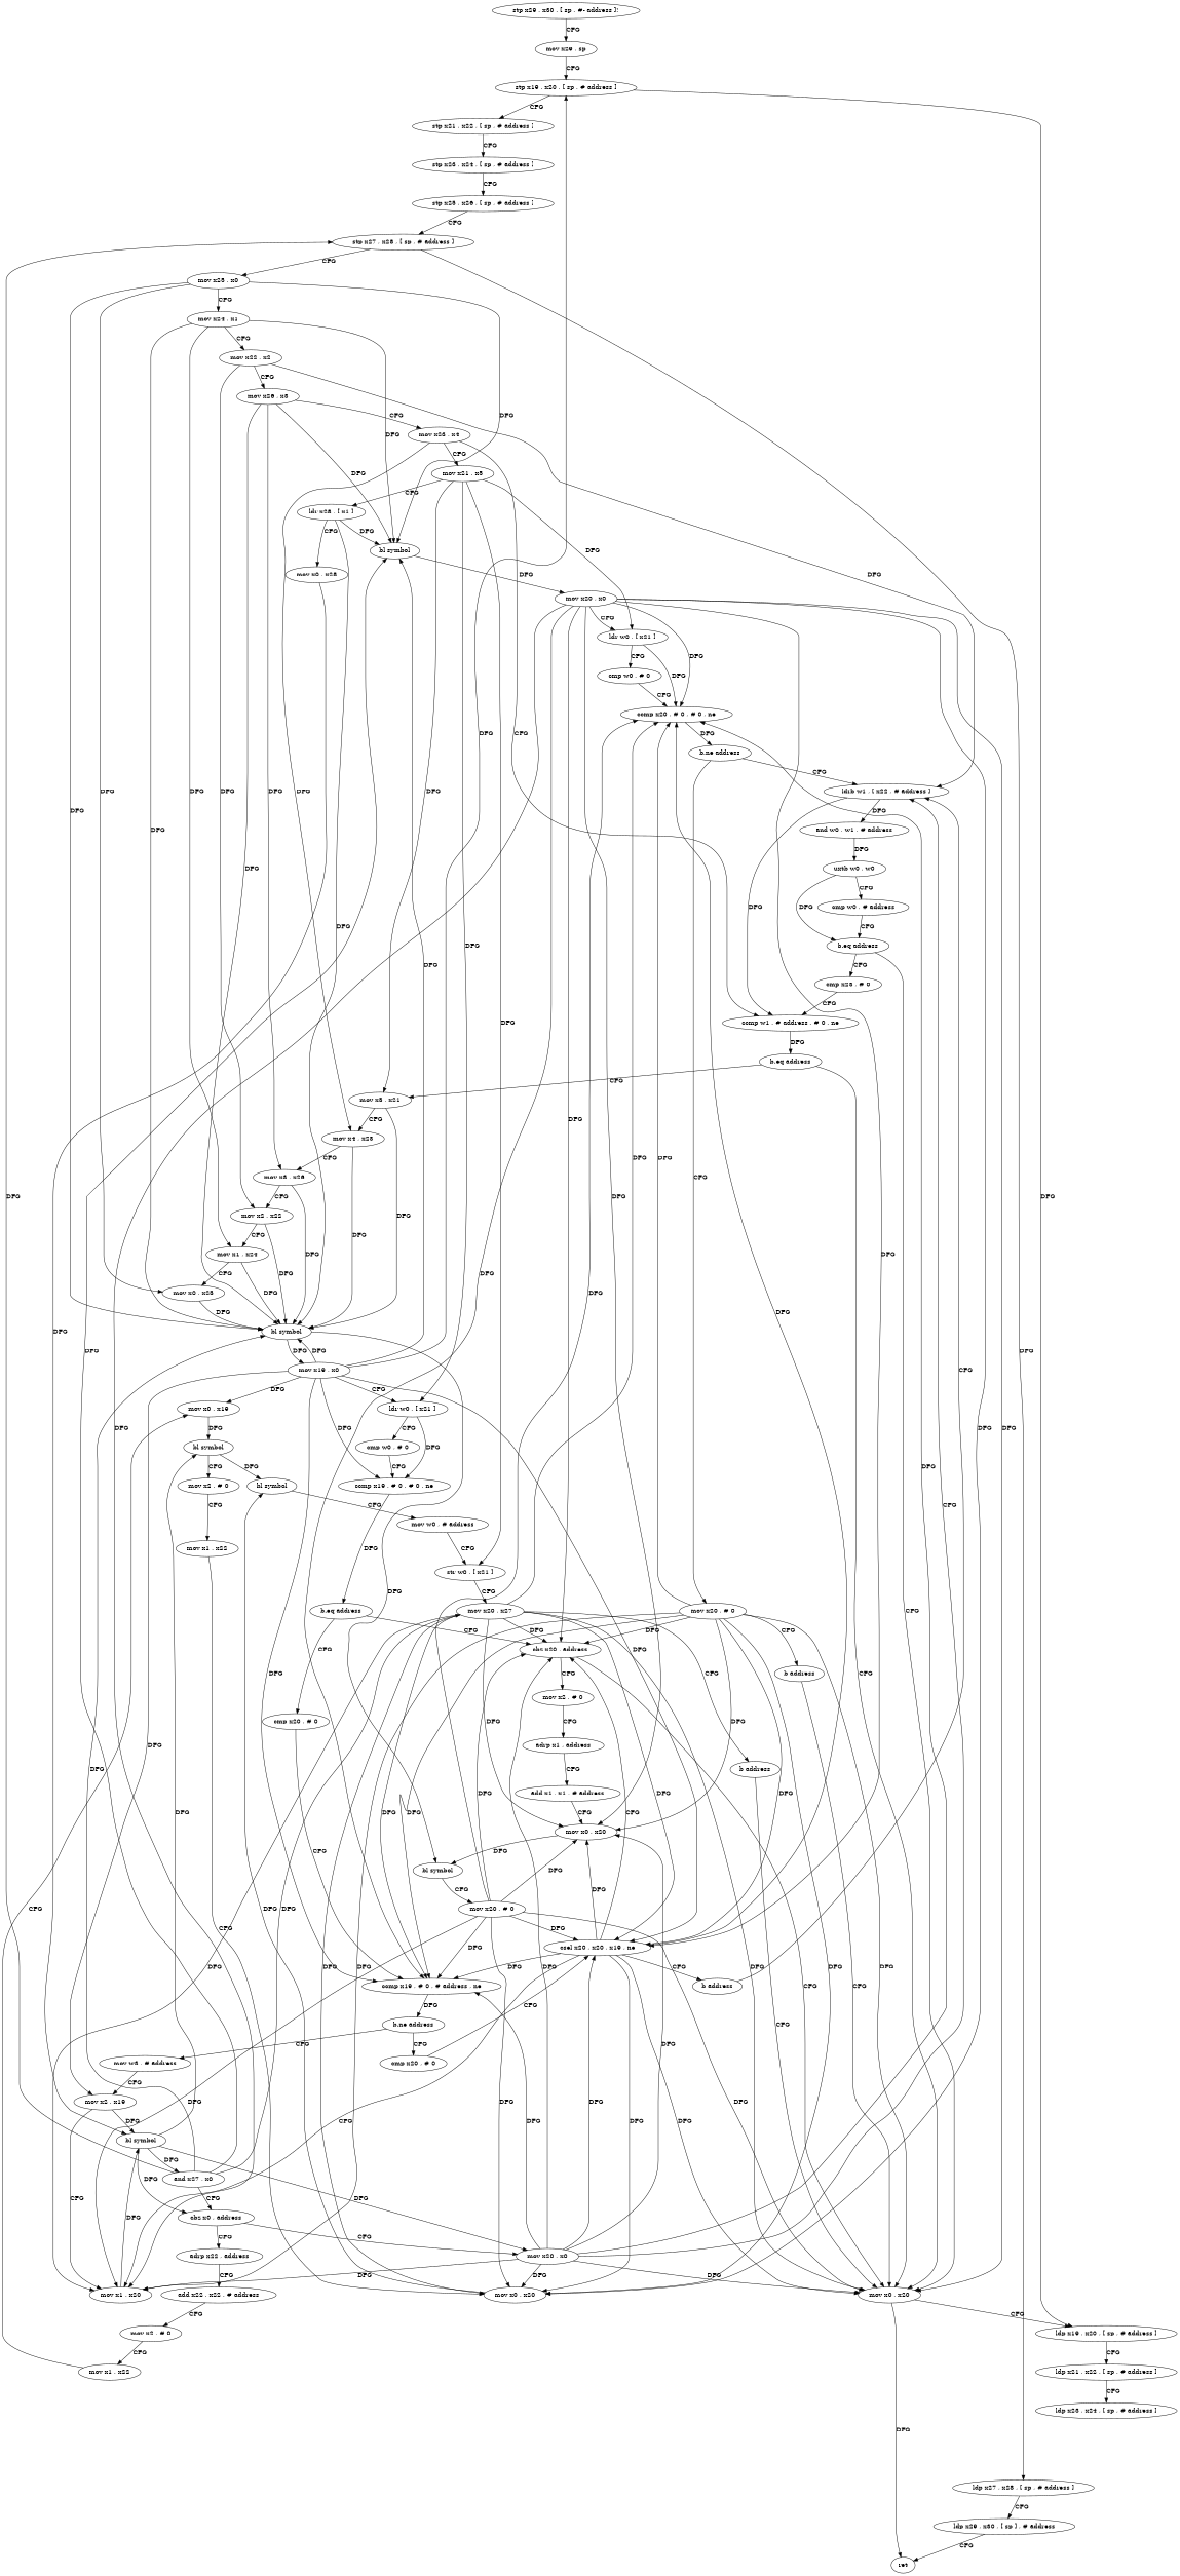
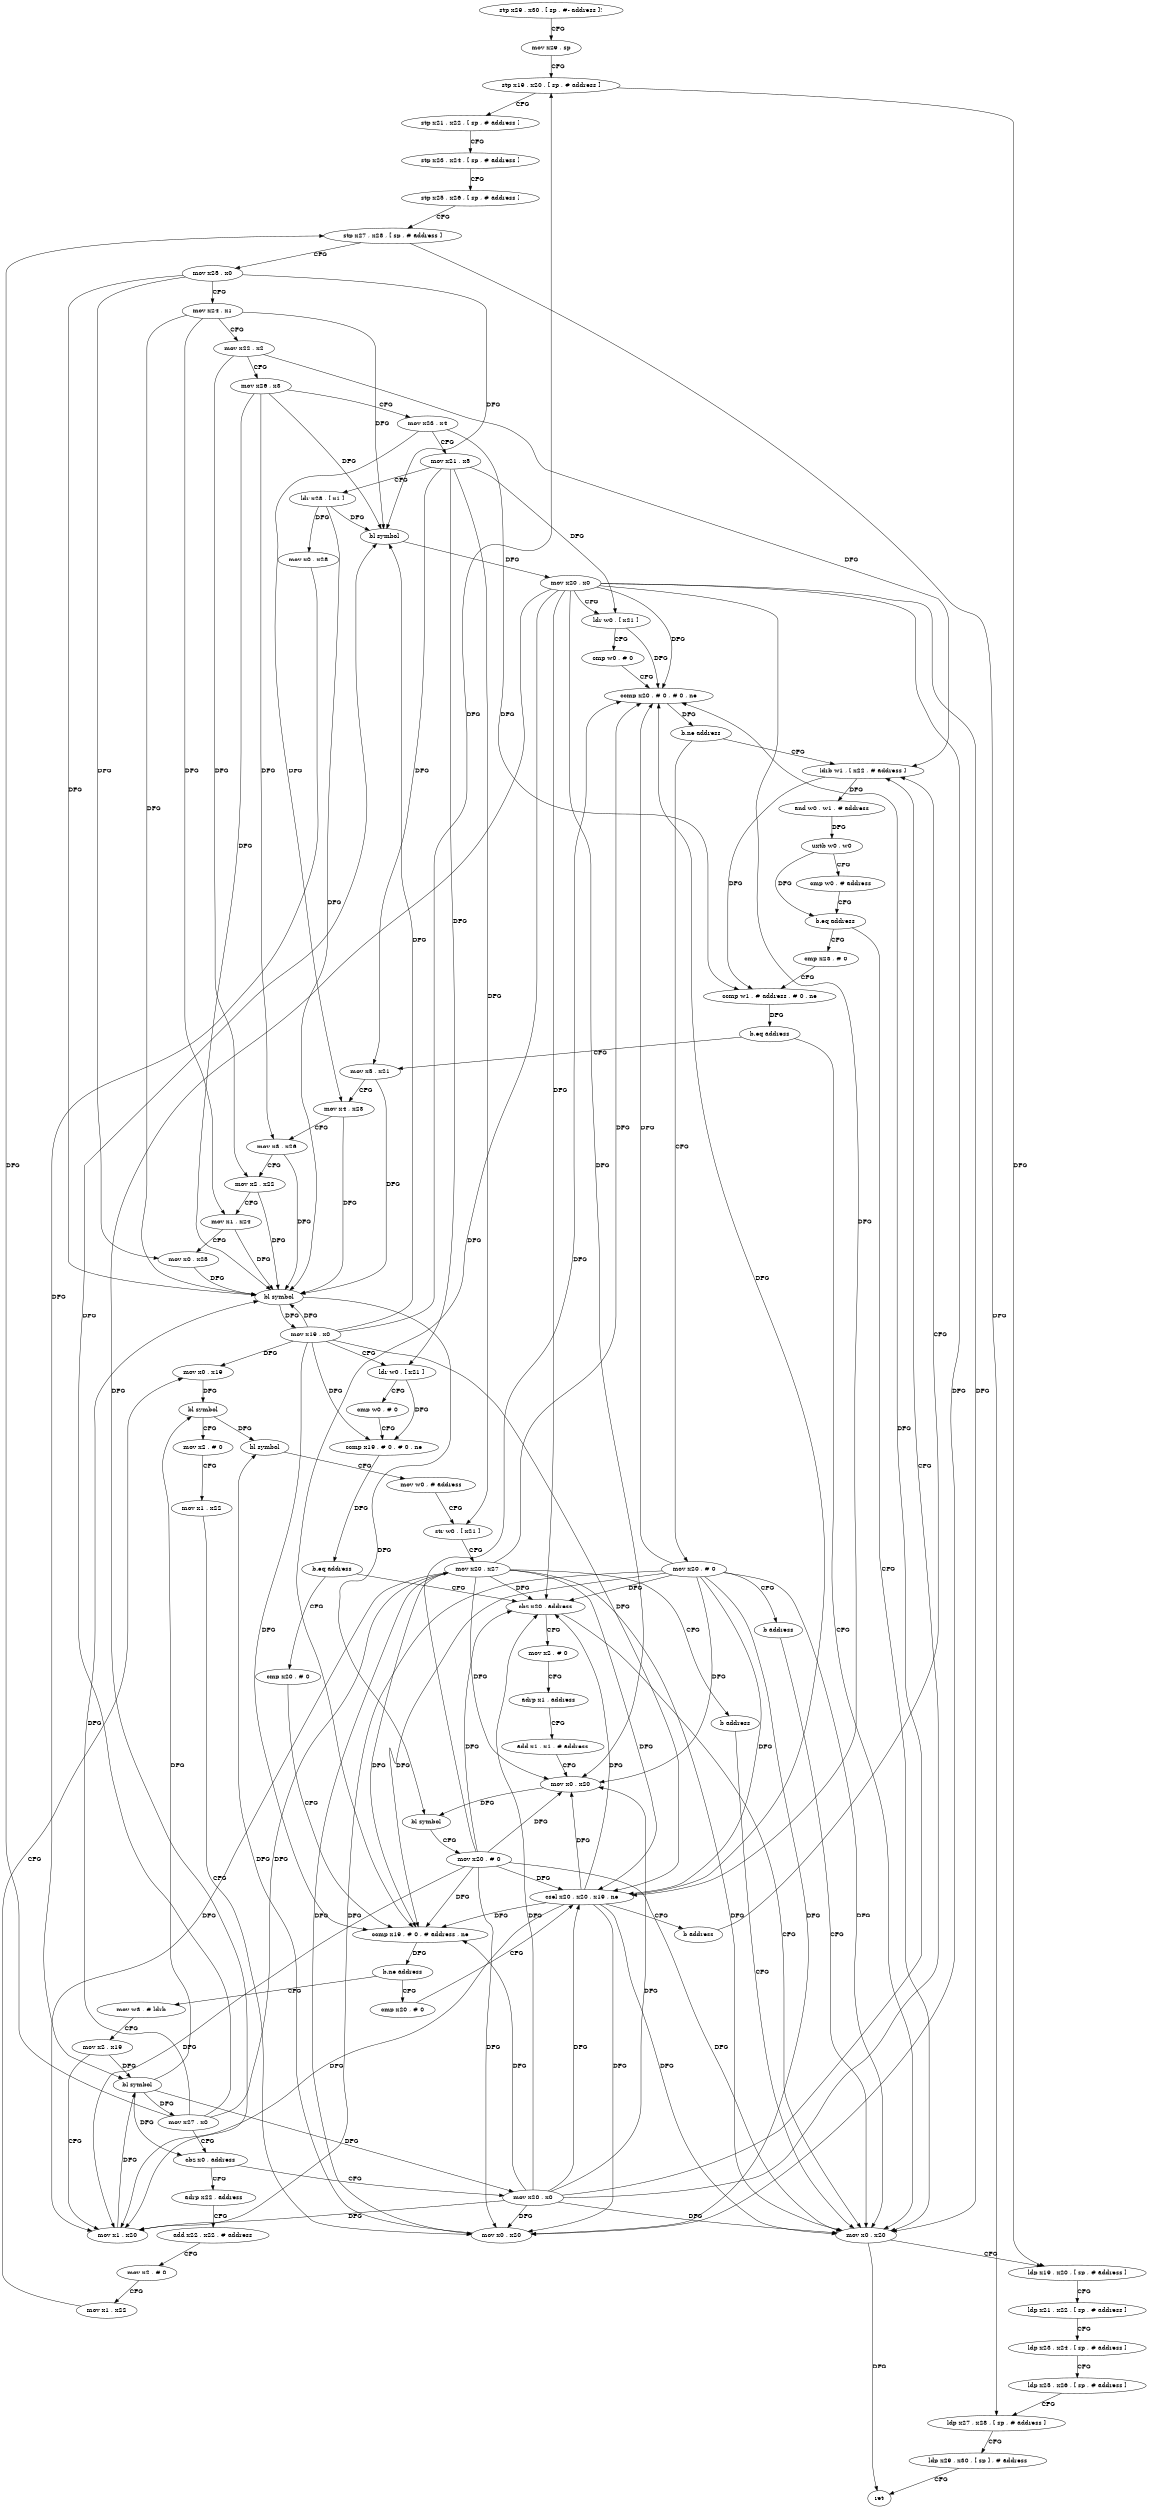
  digraph {
    n1 [label="stp x29 , x30 , [ sp , #- address ]!"]
    n2 [label="mov x29 , sp"]
    n3 [label="stp x19 , x20 , [ sp , # address ]"]
    n4 [label="stp x21 , x22 , [ sp , # address ]"]
    n5 [label="ldp x19 , x20 , [ sp , # address ]"]
    n6 [label="stp x23 , x24 , [ sp , # address ]"]
    n7 [label="ldp x21 , x22 , [ sp , # address ]"]
    n8 [label="stp x25 , x26 , [ sp , # address ]"]
    n9 [label="stp x27 , x28 , [ sp , # address ]"]
    n10 [label="mov x25 , x0"]
    n11 [label="ldp x27 , x28 , [ sp , # address ]"]
    n12 [label="mov x24 , x1"]
    n13 [label="bl symbol"]
    n14 [label="mov x0 , x25"]
    n15 [label="bl symbol"]
    n16 [label="ldp x29 , x30 , [ sp ] , # address"]
    n17 [label="mov x22 , x2"]
    n18 [label="mov x1 , x24"]
    n19 [label="mov x20 , x0"]
    n20 [label="mov x19 , x0"]
    n21 [label="bl symbol"]
    n22 [label="mov x26 , x3"]
    n23 [label="ldrb w1 , [ x22 , # address ]"]
    n24 [label="mov x2 , x22"]
    n25 [label="mov x23 , x4"]
    n26 [label="mov x3 , x26"]
    n27 [label="ccmp w1 , # address , # 0 , ne"]
    n28 [label="and w0 , w1 , # address"]
    n29 [label="mov x21 , x5"]
    n30 [label="mov x4 , x23"]
    n31 [label="ldr x28 , [ x1 ]"]
    n32 [label="ldr w0 , [ x21 ]"]
    n33 [label="mov x5 , x21"]
    n34 [label="ldr w0 , [ x21 ]"]
    n35 [label="str w0 , [ x21 ]"]
    n36 [label="b.eq address"]
    n37 [label="mov x0 , x28"]
    n38 [label="ccmp x20 , # 0 , # 0 , ne"]
    n39 [label="cmp w0 , # 0"]
    n40 [label="ccmp x19 , # 0 , # 0 , ne"]
    n41 [label="cmp w0 , # 0"]
    n42 [label="mov x20 , x27"]
    n43 [label="bl symbol"]
    n44 [label="mov x0 , x20"]
    n45 [label="cbz x20 , address"]
    n46 [label="ccmp x19 , # 0 , # address , ne"]
    n47 [label="mov x0 , x20"]
    n48 [label="mov x1 , x20"]
    n49 [label="csel x20 , x20 , x19 , ne"]
    n50 [label="mov x0 , x20"]
    n51 [label="b.ne address"]
    n52 [label=ret]
    n53 [label="mov x2 , # 0"]
    n54 [label="b.ne address"]
    n55 [label="b address"]
    n56 [label="bl symbol"]
    n57 [label="mov x20 , # 0"]
    n58 [label="b address"]
    n59 [label="uxtb w0 , w0"]
    n60 [label="cmp w0 , # address"]
    n61 [label="b.eq address"]
    n62 [label="cmp x23 , # 0"]
    n63 [label="ldp x23 , x24 , [ sp , # address ]"]
+   n64 [label="ldp x25 , x26 , [ sp , # address ]"]
    n65 [label="mov x2 , x19"]
    n66 [label="mov x0 , x19"]
    n67 [label="mov x20 , # 0"]
    n68 [label="b.eq address"]
    n69 [label="bl symbol"]
    n70 [label="cmp x20 , # 0"]
    n71 [label="adrp x1 , address"]
    n72 [label="add x1 , x1 , # address"]
-   n73 [label="mov w3 , # address"]
+   n73 [label="mov w3 , # ldrb"]
    n74 [label="cmp x20 , # 0"]
-   n75 [label="and x27 , x0"]
+   n75 [label="mov x27 , x0"]
    n76 [label="cbz x0 , address"]
    n77 [label="mov x20 , x0"]
    n78 [label="adrp x22 , address"]
    n79 [label="mov x2 , # 0"]
    n80 [label="b address"]
    n81 [label="add x22 , x22 , # address"]
    n82 [label="mov x2 , # 0"]
    n83 [label="mov x1 , x22"]
    n84 [label="mov x1 , x22"]
    n85 [label="mov w0 , # address"]
    n1 -> n2 [label=CFG]
    n2 -> n3 [label=CFG]
    n3 -> n4 [label=CFG]
    n3 -> n5 [label=DFG]
    n4 -> n6 [label=CFG]
    n5 -> n7 [label=CFG]
    n6 -> n8 [label=CFG]
    n7 -> n63 [label=CFG]
    n8 -> n9 [label=CFG]
    n9 -> n10 [label=CFG]
    n9 -> n11 [label=DFG]
    n10 -> n12 [label=CFG]
    n10 -> n13 [label=DFG]
    n10 -> n14 [label=DFG]
    n10 -> n15 [label=DFG]
    n11 -> n16 [label=CFG]
    n12 -> n13 [label=DFG]
    n12 -> n15 [label=DFG]
    n12 -> n17 [label=CFG]
    n12 -> n18 [label=DFG]
    n13 -> n19 [label=DFG]
    n14 -> n15 [label=DFG]
    n15 -> n20 [label=DFG]
    n15 -> n21 [label=DFG]
    n16 -> n52 [label=CFG]
    n17 -> n22 [label=CFG]
    n17 -> n23 [label=DFG]
    n17 -> n24 [label=DFG]
    n18 -> n14 [label=CFG]
    n18 -> n15 [label=DFG]
    n19 -> n32 [label=CFG]
    n19 -> n38 [label=DFG]
    n19 -> n44 [label=DFG]
    n19 -> n45 [label=DFG]
    n19 -> n46 [label=DFG]
    n19 -> n47 [label=DFG]
    n19 -> n48 [label=DFG]
    n19 -> n49 [label=DFG]
    n19 -> n50 [label=DFG]
    n20 -> n3 [label=DFG]
    n20 -> n13 [label=DFG]
    n20 -> n15 [label=DFG]
    n20 -> n34 [label=CFG]
    n20 -> n40 [label=DFG]
    n20 -> n46 [label=DFG]
    n20 -> n49 [label=DFG]
-   n20 -> n65 [label=DFG]
    n20 -> n66 [label=DFG]
    n21 -> n67 [label=CFG]
    n22 -> n13 [label=DFG]
    n22 -> n15 [label=DFG]
    n22 -> n25 [label=CFG]
    n22 -> n26 [label=DFG]
    n23 -> n27 [label=DFG]
    n23 -> n28 [label=DFG]
    n24 -> n15 [label=DFG]
    n24 -> n18 [label=CFG]
-   n25 -> n27 [label=CFG]
+   n25 -> n27 [label=DFG]
    n25 -> n29 [label=CFG]
    n25 -> n30 [label=DFG]
    n26 -> n15 [label=DFG]
    n26 -> n24 [label=CFG]
    n27 -> n36 [label=DFG]
    n28 -> n59 [label=DFG]
    n29 -> n31 [label=CFG]
    n29 -> n32 [label=DFG]
    n29 -> n33 [label=DFG]
    n29 -> n34 [label=DFG]
    n29 -> n35 [label=DFG]
    n30 -> n15 [label=DFG]
    n30 -> n26 [label=CFG]
    n31 -> n13 [label=DFG]
    n31 -> n15 [label=DFG]
-   n31 -> n37 [label=CFG]
+   n31 -> n37 [label=DFG]
    n32 -> n38 [label=DFG]
    n32 -> n39 [label=CFG]
    n33 -> n15 [label=DFG]
    n33 -> n30 [label=CFG]
    n34 -> n40 [label=DFG]
    n34 -> n41 [label=CFG]
    n35 -> n42 [label=CFG]
    n36 -> n33 [label=CFG]
    n36 -> n44 [label=CFG]
    n37 -> n43 [label=DFG]
    n38 -> n51 [label=DFG]
    n39 -> n38 [label=CFG]
    n40 -> n68 [label=DFG]
    n41 -> n40 [label=CFG]
    n42 -> n38 [label=DFG]
    n42 -> n44 [label=DFG]
    n42 -> n45 [label=DFG]
    n42 -> n46 [label=DFG]
    n42 -> n47 [label=DFG]
    n42 -> n48 [label=DFG]
    n42 -> n49 [label=DFG]
    n42 -> n50 [label=DFG]
    n42 -> n80 [label=CFG]
    n43 -> n69 [label=DFG]
    n43 -> n75 [label=DFG]
    n43 -> n76 [label=DFG]
    n43 -> n77 [label=DFG]
    n44 -> n5 [label=CFG]
    n44 -> n52 [label=DFG]
    n45 -> n44 [label=CFG]
    n45 -> n53 [label=CFG]
    n46 -> n54 [label=DFG]
    n47 -> n21 [label=DFG]
    n48 -> n43 [label=DFG]
    n49 -> n38 [label=DFG]
    n49 -> n44 [label=DFG]
-   n49 -> n45 [label=CFG]
+   n49 -> n45 [label=DFG]
    n49 -> n46 [label=DFG]
    n49 -> n47 [label=DFG]
-   n49 -> n48 [label=CFG]
+   n49 -> n48 [label=DFG]
    n49 -> n50 [label=DFG]
    n49 -> n55 [label=CFG]
    n50 -> n56 [label=DFG]
    n51 -> n23 [label=CFG]
    n51 -> n57 [label=CFG]
    n53 -> n71 [label=CFG]
    n54 -> n73 [label=CFG]
    n54 -> n74 [label=CFG]
    n55 -> n23 [label=CFG]
    n56 -> n85 [label=CFG]
    n57 -> n38 [label=DFG]
    n57 -> n44 [label=DFG]
    n57 -> n45 [label=DFG]
    n57 -> n46 [label=DFG]
    n57 -> n47 [label=DFG]
    n57 -> n48 [label=DFG]
    n57 -> n49 [label=DFG]
    n57 -> n50 [label=DFG]
    n57 -> n58 [label=CFG]
    n58 -> n44 [label=CFG]
    n59 -> n60 [label=CFG]
    n59 -> n61 [label=DFG]
    n60 -> n61 [label=CFG]
    n61 -> n44 [label=CFG]
    n61 -> n62 [label=CFG]
    n62 -> n27 [label=CFG]
+   n63 -> n64 [label=CFG]
+   n64 -> n11 [label=CFG]
    n65 -> n43 [label=DFG]
    n65 -> n48 [label=CFG]
    n66 -> n69 [label=DFG]
    n67 -> n38 [label=DFG]
    n67 -> n44 [label=DFG]
    n67 -> n45 [label=DFG]
    n67 -> n46 [label=DFG]
    n67 -> n47 [label=DFG]
    n67 -> n48 [label=DFG]
    n67 -> n49 [label=DFG]
    n67 -> n50 [label=DFG]
    n68 -> n45 [label=CFG]
    n68 -> n70 [label=CFG]
    n69 -> n56 [label=DFG]
    n69 -> n79 [label=CFG]
    n70 -> n46 [label=CFG]
    n71 -> n72 [label=CFG]
    n72 -> n47 [label=CFG]
    n73 -> n65 [label=CFG]
    n74 -> n49 [label=CFG]
    n75 -> n9 [label=DFG]
    n75 -> n13 [label=DFG]
    n75 -> n15 [label=DFG]
    n75 -> n42 [label=DFG]
    n75 -> n76 [label=CFG]
    n76 -> n77 [label=CFG]
    n76 -> n78 [label=CFG]
    n77 -> n23 [label=CFG]
    n77 -> n38 [label=DFG]
    n77 -> n44 [label=DFG]
    n77 -> n45 [label=DFG]
    n77 -> n46 [label=DFG]
    n77 -> n47 [label=DFG]
    n77 -> n48 [label=DFG]
    n77 -> n49 [label=DFG]
    n77 -> n50 [label=DFG]
    n78 -> n81 [label=CFG]
    n79 -> n84 [label=CFG]
    n80 -> n44 [label=CFG]
    n81 -> n82 [label=CFG]
    n82 -> n83 [label=CFG]
    n83 -> n66 [label=CFG]
    n84 -> n50 [label=CFG]
    n85 -> n35 [label=CFG]
  }
